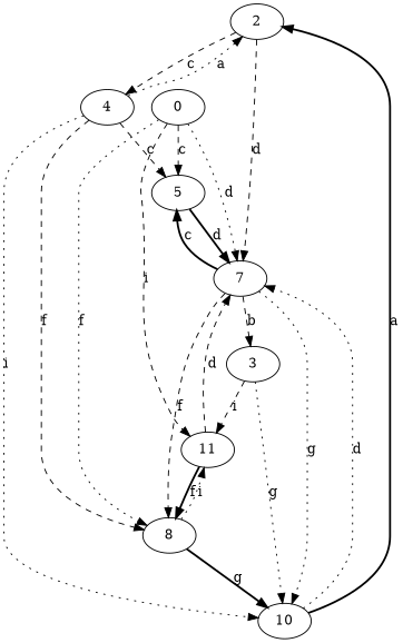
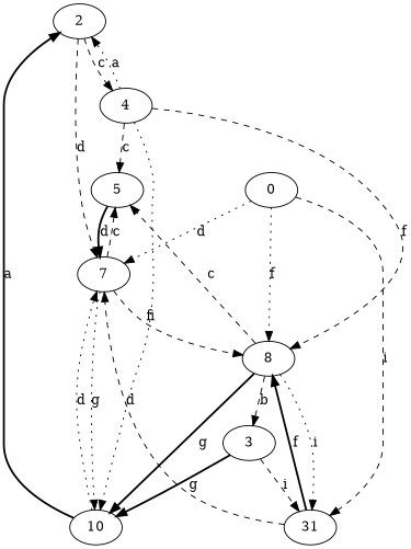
  strict digraph {
    edge [style=dashed]
    2
    4
    7
    3
    10
-   11
+   11 [label=31]
    8
    5
    0
    2 -> 4 [label=c]
    2 -> 7 [label=d]
    4 -> 2 [label=a style=dotted]
    4 -> 10 [label=i style=dotted]
    4 -> 8 [label=f]
    4 -> 5 [label=c]
    7 -> 10 [label=g style=dotted]
    7 -> 8 [label=f]
-   7 -> 5 [label=c style=bold]
-   3 -> 10 [label=g style=dotted]
+   7 -> 5 [label=c]
+   3 -> 10 [label=g style=bold]
    3 -> 11 [label=i]
    10 -> 2 [label=a style=bold]
    10 -> 7 [label=d style=dotted]
    11 -> 7 [label=d]
    11 -> 8 [label=f style=bold]
-   7 -> 3 [label=b]
+   8 -> 3 [label=b]
    8 -> 10 [label=g style=bold]
    8 -> 11 [label=i style=dotted]
-   0 -> 5 [label=c]
+   8 -> 5 [label=c]
    5 -> 7 [label=d style=bold]
    0 -> 7 [label=d style=dotted]
    0 -> 11 [label=i]
    0 -> 8 [label=f style=dotted]
  }
